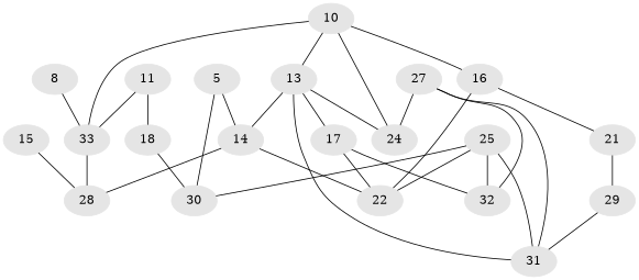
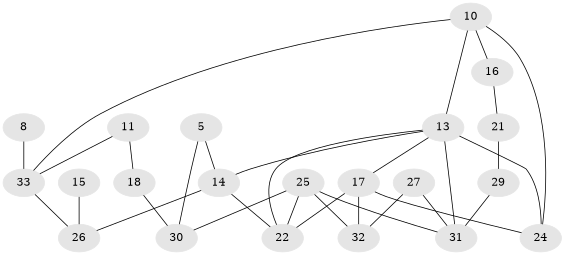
  graph {
    node [color=gray90 style=filled]
    edge [weight=1.0]
    5
    14
    30
-   28
+   28 [label=26]
    22
    18
    n7 [label=33]
    8
    10
    13
    16
    24
    31
    17
    21
    11
    32
    15
    29
    25
    27
    5 -- 14
    5 -- 30
    14 -- 28
    14 -- 22
    18 -- 30
    n7 -- 28
    8 -- n7
    10 -- n7
    10 -- 13
    10 -- 16
    10 -- 24
    13 -- 14
-   16 -- 22
+   13 -- 22
    13 -- 24
    13 -- 31 [weight=2.0]
    13 -- 17
    16 -- 21
    17 -- 22
-   27 -- 24
+   17 -- 24
    17 -- 32
    21 -- 29 [weight=2.0]
    11 -- 18
    11 -- n7
    15 -- 28
    29 -- 31
    25 -- 30
    25 -- 22
    25 -- 31
    25 -- 32 [weight=2.0]
    27 -- 31
    27 -- 32
  }
